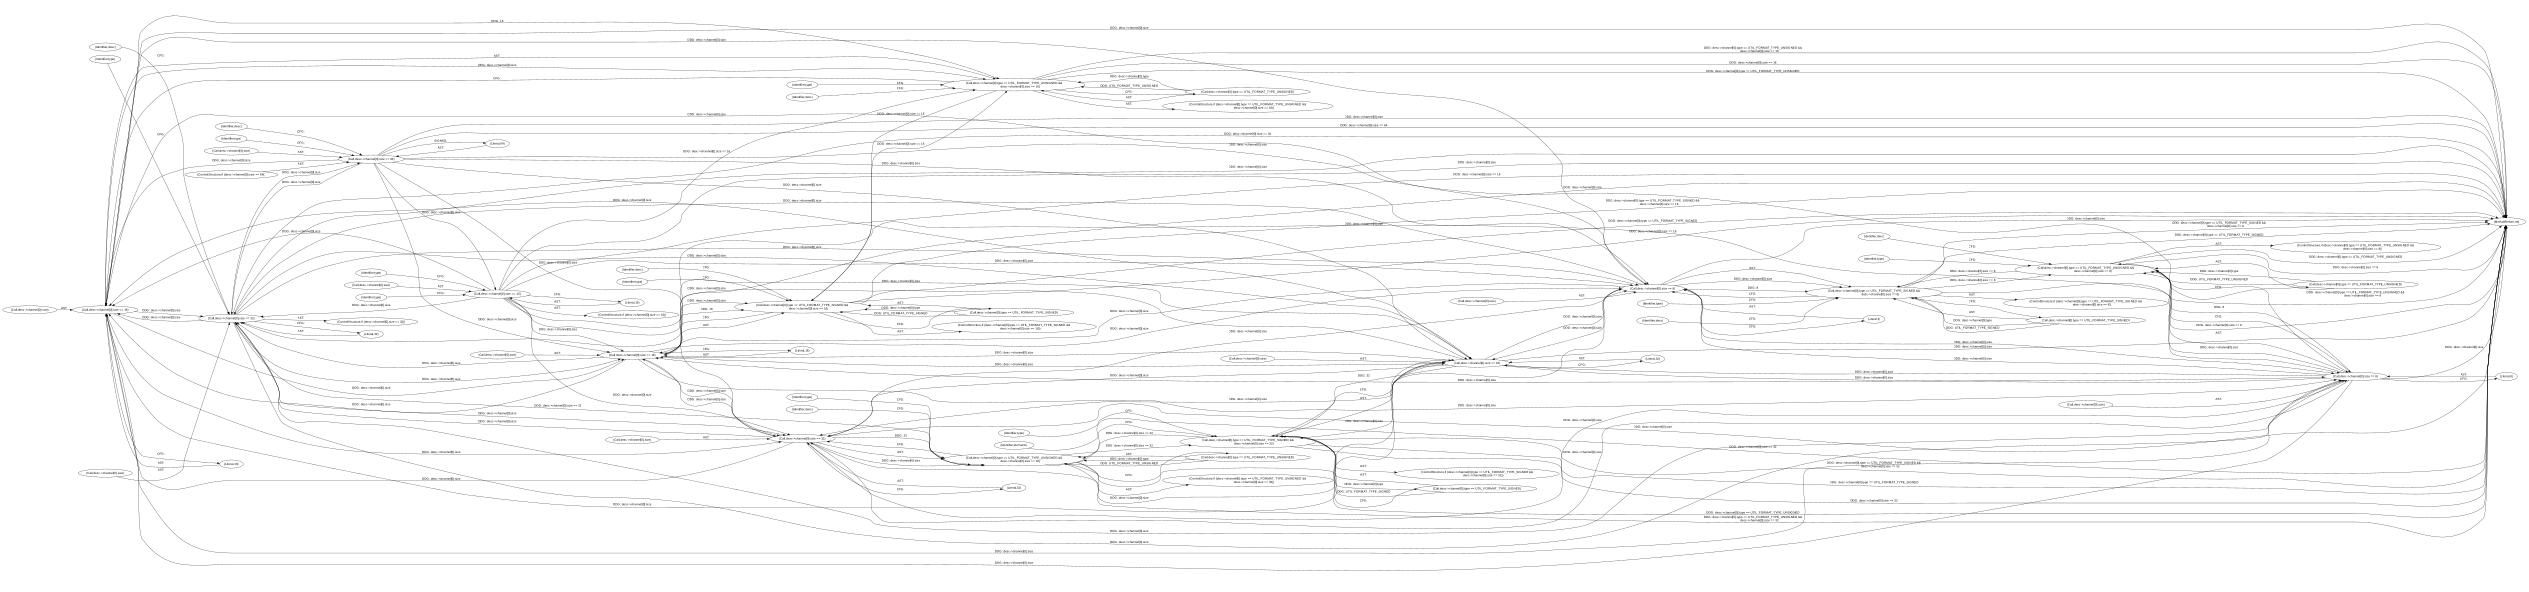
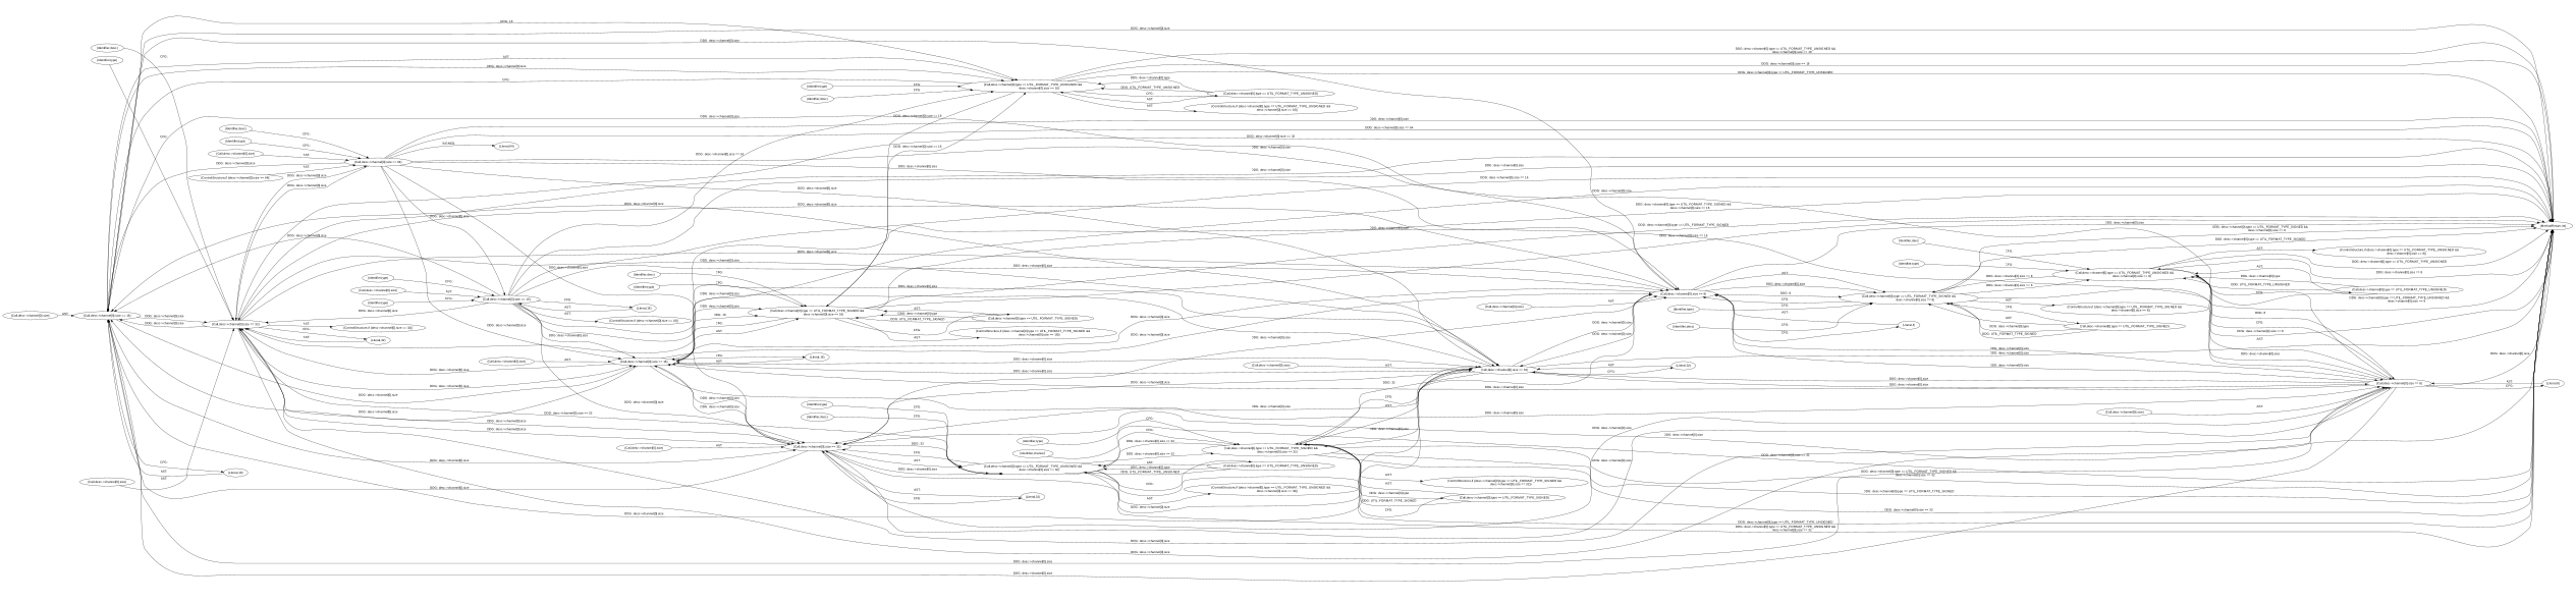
  digraph {
    fontname="Liberation Sans"
    rankdir=LR
    node [fontname="Liberation Sans"]
    edge [fontname="Liberation Sans"]
    n1 [label="(Call,desc->channel[0].size == 16)"]
    n2 [label="(Call,desc->channel[0].size == 32)"]
    n3 [label="(Call,desc->channel[0].size == 16)"]
    n4 [label="(Call,desc->channel[0].size == 32)"]
    n5 [label="(Call,desc->channel[0].size == 8)"]
    n6 [label="(Call,desc->channel[0].size == 8)"]
    n7 [label="(Call,desc->channel[0].size == 32)"]
    n8 [label="(Call,desc->channel[0].type == UTIL_FORMAT_TYPE_UNSIGNED &&\n               desc->channel[0].size == 16)"]
    n9 [label="(Literal,16)"]
    n10 [label="(MethodReturn,int)"]
    n11 [label="(Call,desc->channel[0].size == 64)"]
    n12 [label="(Call,desc->channel[0].type == UTIL_FORMAT_TYPE_UNSIGNED &&\n               desc->channel[0].size == 32)"]
    n13 [label="(ControlStructure,if (desc->channel[0].size == 32))"]
    n14 [label="(Literal,32)"]
    n15 [label="(Call,desc->channel[0].type == UTIL_FORMAT_TYPE_SIGNED &&\n               desc->channel[0].size == 16)"]
    n16 [label="(Literal,16)"]
    n17 [label="(Literal,32)"]
    n18 [label="(Call,desc->channel[0].type == UTIL_FORMAT_TYPE_UNSIGNED &&\n                 desc->channel[0].size == 8)"]
    n19 [label="(Literal,8)"]
    n20 [label="(Call,desc->channel[0].type == UTIL_FORMAT_TYPE_SIGNED &&\n               desc->channel[0].size == 8)"]
    n21 [label="(Literal,8)"]
    n22 [label="(Call,desc->channel[0].type == UTIL_FORMAT_TYPE_SIGNED &&\n               desc->channel[0].size == 32)"]
    n23 [label="(Literal,32)"]
    n24 [label="(Call,desc->channel[0].type == UTIL_FORMAT_TYPE_UNSIGNED)"]
    n25 [label="(ControlStructure,if (desc->channel[0].type == UTIL_FORMAT_TYPE_UNSIGNED &&\n               desc->channel[0].size == 16))"]
    n26 [label="(Call,desc->channel[0].size == 16)"]
    n27 [label="(Literal,64)"]
    n28 [label="(Call,desc->channel[0].type == UTIL_FORMAT_TYPE_UNSIGNED)"]
    n29 [label="(ControlStructure,if (desc->channel[0].type == UTIL_FORMAT_TYPE_UNSIGNED &&\n               desc->channel[0].size == 32))"]
    n30 [label="(ControlStructure,if (desc->channel[0].type == UTIL_FORMAT_TYPE_SIGNED &&\n               desc->channel[0].size == 16))"]
    n31 [label="(Call,desc->channel[0].type == UTIL_FORMAT_TYPE_SIGNED)"]
    n32 [label="(Literal,16)"]
    n33 [label="(ControlStructure,if (desc->channel[0].size == 16))"]
    n34 [label="(ControlStructure,if (desc->channel[0].size == 64))"]
    n35 [label="(Call,desc->channel[0].type == UTIL_FORMAT_TYPE_UNSIGNED)"]
    n36 [label="(ControlStructure,if (desc->channel[0].type == UTIL_FORMAT_TYPE_UNSIGNED &&\n                 desc->channel[0].size == 8))"]
    n37 [label="(ControlStructure,if (desc->channel[0].type == UTIL_FORMAT_TYPE_SIGNED &&\n               desc->channel[0].size == 8))"]
    n38 [label="(Call,desc->channel[0].type == UTIL_FORMAT_TYPE_SIGNED)"]
    n39 [label="(ControlStructure,if (desc->channel[0].type == UTIL_FORMAT_TYPE_SIGNED &&\n               desc->channel[0].size == 32))"]
    n40 [label="(Call,desc->channel[0].type == UTIL_FORMAT_TYPE_SIGNED)"]
    n41 [label="(Identifier,type)"]
    n42 [label="(Call,desc->channel[0].size)"]
    n43 [label="(Identifier,desc)"]
    n44 [label="(Identifier,desc)"]
    n45 [label="(Identifier,type)"]
    n46 [label="(Identifier,type)"]
    n47 [label="(Identifier,type)"]
    n48 [label="(Call,desc->channel[0].size)"]
    n49 [label="(Identifier,type)"]
    n50 [label="(Identifier,type)"]
    n51 [label="(Identifier,desc)"]
    n52 [label="(Identifier,type)"]
    n53 [label="(Identifier,desc)"]
    n54 [label="(Call,desc->channel[0].size)"]
    n55 [label="(Identifier,desc)"]
    n56 [label="(Call,desc->channel[0].size)"]
    n57 [label="(Call,desc->channel[0].size)"]
    n58 [label="(Identifier,type)"]
    n59 [label="(Identifier,type)"]
    n60 [label="(Call,desc->channel[0].size)"]
-   n61 [label="(Identifier,elements)"]
+   n61 [label="(Identifier,channel)"]
    n62 [label="(Call,desc->channel[0].size)"]
    n63 [label="(Identifier,desc)"]
    n64 [label="(Identifier,desc)"]
    n65 [label="(Call,desc->channel[0].size)"]
    n66 [label="(Call,desc->channel[0].size)"]
    n67 [label="(Identifier,type)"]
    n1 -> n2 [label="DDG: desc->channel[0].size"]
    n1 -> n3 [label="DDG: desc->channel[0].size"]
    n1 -> n4 [label="DDG: desc->channel[0].size"]
    n1 -> n5 [label="DDG: desc->channel[0].size"]
    n1 -> n6 [label="DDG: desc->channel[0].size"]
    n1 -> n7 [label="DDG: desc->channel[0].size"]
    n1 -> n8 [label="AST: "]
    n1 -> n8 [label="DDG: desc->channel[0].size"]
    n1 -> n8 [label="DDG: 16"]
    n1 -> n9 [label="CFG: "]
    n1 -> n10 [label="DDG: desc->channel[0].size"]
    n2 -> n1 [label="DDG: desc->channel[0].size"]
    n2 -> n3 [label="DDG: desc->channel[0].size"]
    n2 -> n4 [label="DDG: desc->channel[0].size"]
    n2 -> n5 [label="DDG: desc->channel[0].size"]
    n2 -> n6 [label="DDG: desc->channel[0].size"]
    n2 -> n7 [label="DDG: desc->channel[0].size"]
    n2 -> n10 [label="DDG: desc->channel[0].size"]
    n2 -> n10 [label="DDG: desc->channel[0].size == 32"]
    n2 -> n11 [label="DDG: desc->channel[0].size"]
    n2 -> n12 [label="DDG: desc->channel[0].size == 32"]
    n2 -> n13 [label="AST: "]
    n2 -> n14 [label="CFG: "]
    n3 -> n1 [label="DDG: desc->channel[0].size"]
    n3 -> n2 [label="DDG: desc->channel[0].size"]
    n3 -> n4 [label="DDG: desc->channel[0].size"]
    n3 -> n5 [label="DDG: desc->channel[0].size"]
    n3 -> n6 [label="DDG: desc->channel[0].size"]
    n3 -> n7 [label="DDG: desc->channel[0].size"]
    n3 -> n10 [label="DDG: desc->channel[0].size"]
    n3 -> n15 [label="AST: "]
    n3 -> n15 [label="DDG: desc->channel[0].size"]
    n3 -> n15 [label="DDG: 16"]
    n3 -> n16 [label="CFG: "]
    n4 -> n1 [label="DDG: desc->channel[0].size"]
    n4 -> n2 [label="DDG: desc->channel[0].size"]
    n4 -> n3 [label="DDG: desc->channel[0].size"]
    n4 -> n5 [label="DDG: desc->channel[0].size"]
    n4 -> n6 [label="DDG: desc->channel[0].size"]
    n4 -> n7 [label="DDG: desc->channel[0].size"]
    n4 -> n10 [label="DDG: desc->channel[0].size"]
    n4 -> n12 [label="AST: "]
    n4 -> n12 [label="DDG: desc->channel[0].size"]
    n4 -> n12 [label="DDG: 32"]
    n4 -> n17 [label="CFG: "]
    n5 -> n1 [label="DDG: desc->channel[0].size"]
    n5 -> n2 [label="DDG: desc->channel[0].size"]
    n5 -> n3 [label="DDG: desc->channel[0].size"]
    n5 -> n4 [label="DDG: desc->channel[0].size"]
    n5 -> n6 [label="DDG: desc->channel[0].size"]
    n5 -> n7 [label="DDG: desc->channel[0].size"]
    n5 -> n10 [label="DDG: desc->channel[0].size"]
    n5 -> n18 [label="AST: "]
    n5 -> n18 [label="DDG: desc->channel[0].size"]
    n5 -> n18 [label="DDG: 8"]
    n5 -> n19 [label="CFG: "]
    n6 -> n1 [label="DDG: desc->channel[0].size"]
    n6 -> n2 [label="DDG: desc->channel[0].size"]
    n6 -> n3 [label="DDG: desc->channel[0].size"]
    n6 -> n4 [label="DDG: desc->channel[0].size"]
    n6 -> n5 [label="DDG: desc->channel[0].size"]
    n6 -> n7 [label="DDG: desc->channel[0].size"]
    n6 -> n10 [label="DDG: desc->channel[0].size"]
    n6 -> n20 [label="AST: "]
    n6 -> n20 [label="DDG: desc->channel[0].size"]
    n6 -> n20 [label="DDG: 8"]
    n6 -> n21 [label="CFG: "]
    n7 -> n1 [label="DDG: desc->channel[0].size"]
    n7 -> n2 [label="DDG: desc->channel[0].size"]
    n7 -> n3 [label="DDG: desc->channel[0].size"]
    n7 -> n4 [label="DDG: desc->channel[0].size"]
    n7 -> n5 [label="DDG: desc->channel[0].size"]
    n7 -> n6 [label="DDG: desc->channel[0].size"]
    n7 -> n10 [label="DDG: desc->channel[0].size"]
    n7 -> n22 [label="AST: "]
    n7 -> n22 [label="DDG: desc->channel[0].size"]
    n7 -> n22 [label="DDG: 32"]
    n7 -> n23 [label="CFG: "]
    n8 -> n1 [label="CFG: "]
    n8 -> n10 [label="DDG: desc->channel[0].size == 16"]
    n8 -> n10 [label="DDG: desc->channel[0].type == UTIL_FORMAT_TYPE_UNSIGNED"]
    n8 -> n10 [label="DDG: desc->channel[0].type == UTIL_FORMAT_TYPE_UNSIGNED &&\n               desc->channel[0].size == 16"]
    n8 -> n15 [label="DDG: desc->channel[0].size == 16"]
    n8 -> n24 [label="CFG: "]
    n8 -> n25 [label="AST: "]
    n9 -> n1 [label="AST: "]
    n11 -> n1 [label="DDG: desc->channel[0].size"]
    n11 -> n2 [label="DDG: desc->channel[0].size"]
    n11 -> n3 [label="DDG: desc->channel[0].size"]
    n11 -> n4 [label="DDG: desc->channel[0].size"]
    n11 -> n5 [label="DDG: desc->channel[0].size"]
    n11 -> n6 [label="DDG: desc->channel[0].size"]
    n11 -> n7 [label="DDG: desc->channel[0].size"]
    n11 -> n10 [label="DDG: desc->channel[0].size == 64"]
    n11 -> n10 [label="DDG: desc->channel[0].size"]
    n11 -> n26 [label="DDG: desc->channel[0].size"]
    n11 -> n27 [label="SIGNED: "]
    n12 -> n4 [label="CFG: "]
    n12 -> n10 [label="DDG: desc->channel[0].type == UTIL_FORMAT_TYPE_UNSIGNED"]
    n12 -> n10 [label="DDG: desc->channel[0].type == UTIL_FORMAT_TYPE_UNSIGNED &&\n               desc->channel[0].size == 32"]
    n12 -> n10 [label="DDG: desc->channel[0].size == 32"]
    n12 -> n22 [label="DDG: desc->channel[0].size == 32"]
    n12 -> n28 [label="CFG: "]
    n12 -> n29 [label="AST: "]
    n14 -> n2 [label="AST: "]
    n15 -> n3 [label="CFG: "]
    n15 -> n8 [label="DDG: desc->channel[0].size == 16"]
    n15 -> n10 [label="DDG: desc->channel[0].size == 16"]
    n15 -> n10 [label="DDG: desc->channel[0].type == UTIL_FORMAT_TYPE_SIGNED &&\n               desc->channel[0].size == 16"]
    n15 -> n10 [label="DDG: desc->channel[0].type == UTIL_FORMAT_TYPE_SIGNED"]
    n15 -> n30 [label="AST: "]
    n15 -> n31 [label="CFG: "]
    n16 -> n3 [label="AST: "]
    n17 -> n4 [label="AST: "]
    n18 -> n5 [label="CFG: "]
    n18 -> n10 [label="DDG: desc->channel[0].size == 8"]
    n18 -> n10 [label="DDG: desc->channel[0].type == UTIL_FORMAT_TYPE_UNSIGNED &&\n                 desc->channel[0].size == 8"]
    n18 -> n10 [label="DDG: desc->channel[0].type == UTIL_FORMAT_TYPE_UNSIGNED"]
    n18 -> n20 [label="DDG: desc->channel[0].size == 8"]
    n18 -> n35 [label="CFG: "]
    n18 -> n36 [label="AST: "]
    n19 -> n5 [label="AST: "]
    n20 -> n6 [label="CFG: "]
    n20 -> n10 [label="DDG: desc->channel[0].type == UTIL_FORMAT_TYPE_SIGNED &&\n               desc->channel[0].size == 8"]
    n20 -> n10 [label="DDG: desc->channel[0].type == UTIL_FORMAT_TYPE_SIGNED"]
    n20 -> n10 [label="DDG: desc->channel[0].size == 8"]
    n20 -> n18 [label="DDG: desc->channel[0].size == 8"]
    n20 -> n37 [label="AST: "]
    n20 -> n38 [label="CFG: "]
    n21 -> n6 [label="AST: "]
    n22 -> n7 [label="CFG: "]
    n22 -> n10 [label="DDG: desc->channel[0].type == UTIL_FORMAT_TYPE_SIGNED &&\n               desc->channel[0].size == 32"]
    n22 -> n10 [label="DDG: desc->channel[0].type == UTIL_FORMAT_TYPE_SIGNED"]
    n22 -> n10 [label="DDG: desc->channel[0].size == 32"]
    n22 -> n12 [label="DDG: desc->channel[0].size == 32"]
    n22 -> n39 [label="AST: "]
    n22 -> n40 [label="CFG: "]
    n23 -> n7 [label="AST: "]
    n24 -> n8 [label="AST: "]
    n24 -> n8 [label="DDG: desc->channel[0].type"]
    n24 -> n8 [label="DDG: UTIL_FORMAT_TYPE_UNSIGNED"]
    n26 -> n1 [label="DDG: desc->channel[0].size"]
    n26 -> n2 [label="DDG: desc->channel[0].size"]
    n26 -> n3 [label="DDG: desc->channel[0].size"]
    n26 -> n4 [label="DDG: desc->channel[0].size"]
    n26 -> n5 [label="DDG: desc->channel[0].size"]
    n26 -> n6 [label="DDG: desc->channel[0].size"]
    n26 -> n7 [label="DDG: desc->channel[0].size"]
    n26 -> n8 [label="DDG: desc->channel[0].size == 16"]
    n26 -> n10 [label="DDG: desc->channel[0].size"]
    n26 -> n10 [label="DDG: desc->channel[0].size == 16"]
    n26 -> n32 [label="CFG: "]
    n26 -> n33 [label="AST: "]
-   n27 -> n11 [label="AST: "]
    n28 -> n12 [label="AST: "]
    n28 -> n12 [label="DDG: desc->channel[0].type"]
    n28 -> n12 [label="DDG: UTIL_FORMAT_TYPE_UNSIGNED"]
    n31 -> n15 [label="AST: "]
    n31 -> n15 [label="DDG: desc->channel[0].type"]
    n31 -> n15 [label="DDG: UTIL_FORMAT_TYPE_SIGNED"]
    n32 -> n26 [label="AST: "]
    n34 -> n11 [label="AST: "]
    n35 -> n18 [label="AST: "]
    n35 -> n18 [label="DDG: desc->channel[0].type"]
    n35 -> n18 [label="DDG: UTIL_FORMAT_TYPE_UNSIGNED"]
    n38 -> n20 [label="AST: "]
    n38 -> n20 [label="DDG: desc->channel[0].type"]
    n38 -> n20 [label="DDG: UTIL_FORMAT_TYPE_SIGNED"]
    n40 -> n22 [label="AST: "]
    n40 -> n22 [label="DDG: desc->channel[0].type"]
    n40 -> n22 [label="DDG: UTIL_FORMAT_TYPE_SIGNED"]
    n41 -> n2 [label="CFG: "]
    n42 -> n2 [label="AST: "]
    n43 -> n15 [label="CFG: "]
    n44 -> n18 [label="CFG: "]
    n45 -> n15 [label="CFG: "]
    n46 -> n12 [label="CFG: "]
    n47 -> n20 [label="CFG: "]
    n48 -> n7 [label="AST: "]
    n49 -> n8 [label="CFG: "]
    n50 -> n18 [label="CFG: "]
    n51 -> n2 [label="CFG: "]
    n52 -> n26 [label="CFG: "]
    n53 -> n11 [label="CFG: "]
    n54 -> n26 [label="AST: "]
    n55 -> n12 [label="CFG: "]
    n56 -> n3 [label="AST: "]
    n57 -> n6 [label="AST: "]
    n58 -> n26 [label="CFG: "]
    n59 -> n11 [label="CFG: "]
    n60 -> n5 [label="AST: "]
    n61 -> n22 [label="CFG: "]
    n62 -> n11 [label="AST: "]
    n63 -> n20 [label="CFG: "]
    n64 -> n8 [label="CFG: "]
    n65 -> n1 [label="AST: "]
    n66 -> n4 [label="AST: "]
    n67 -> n22 [label="CFG: "]
  }
